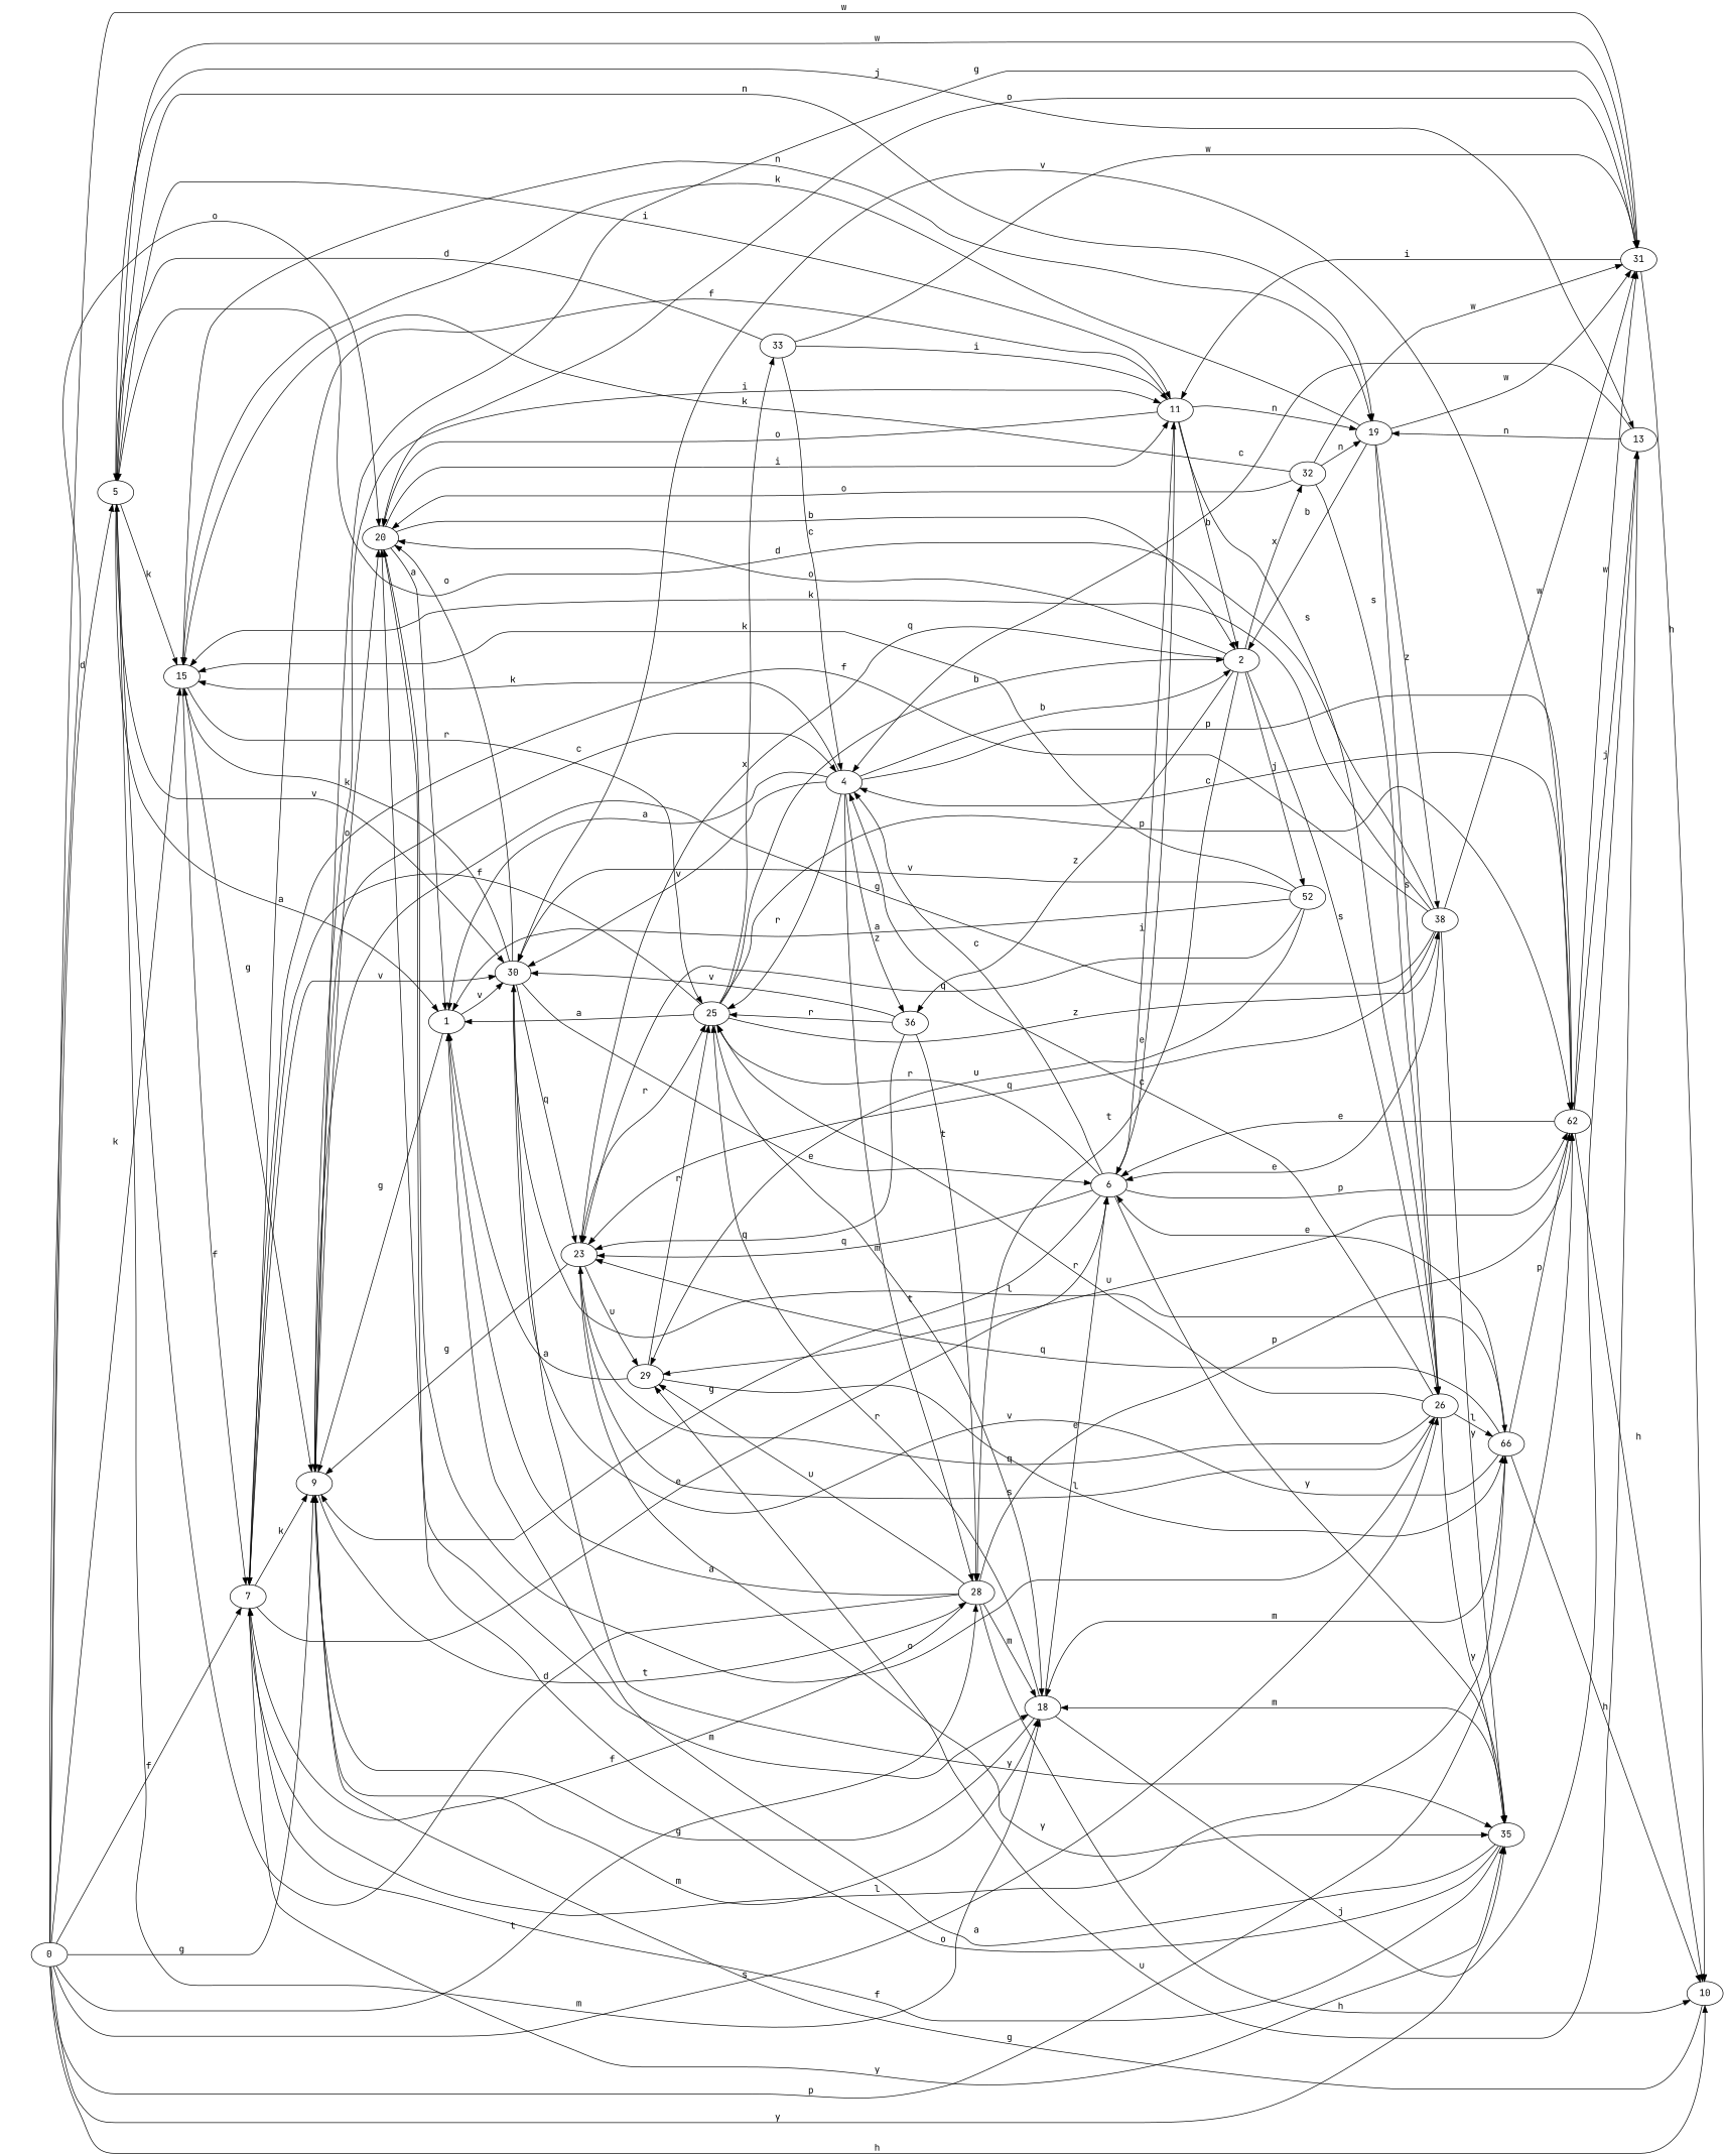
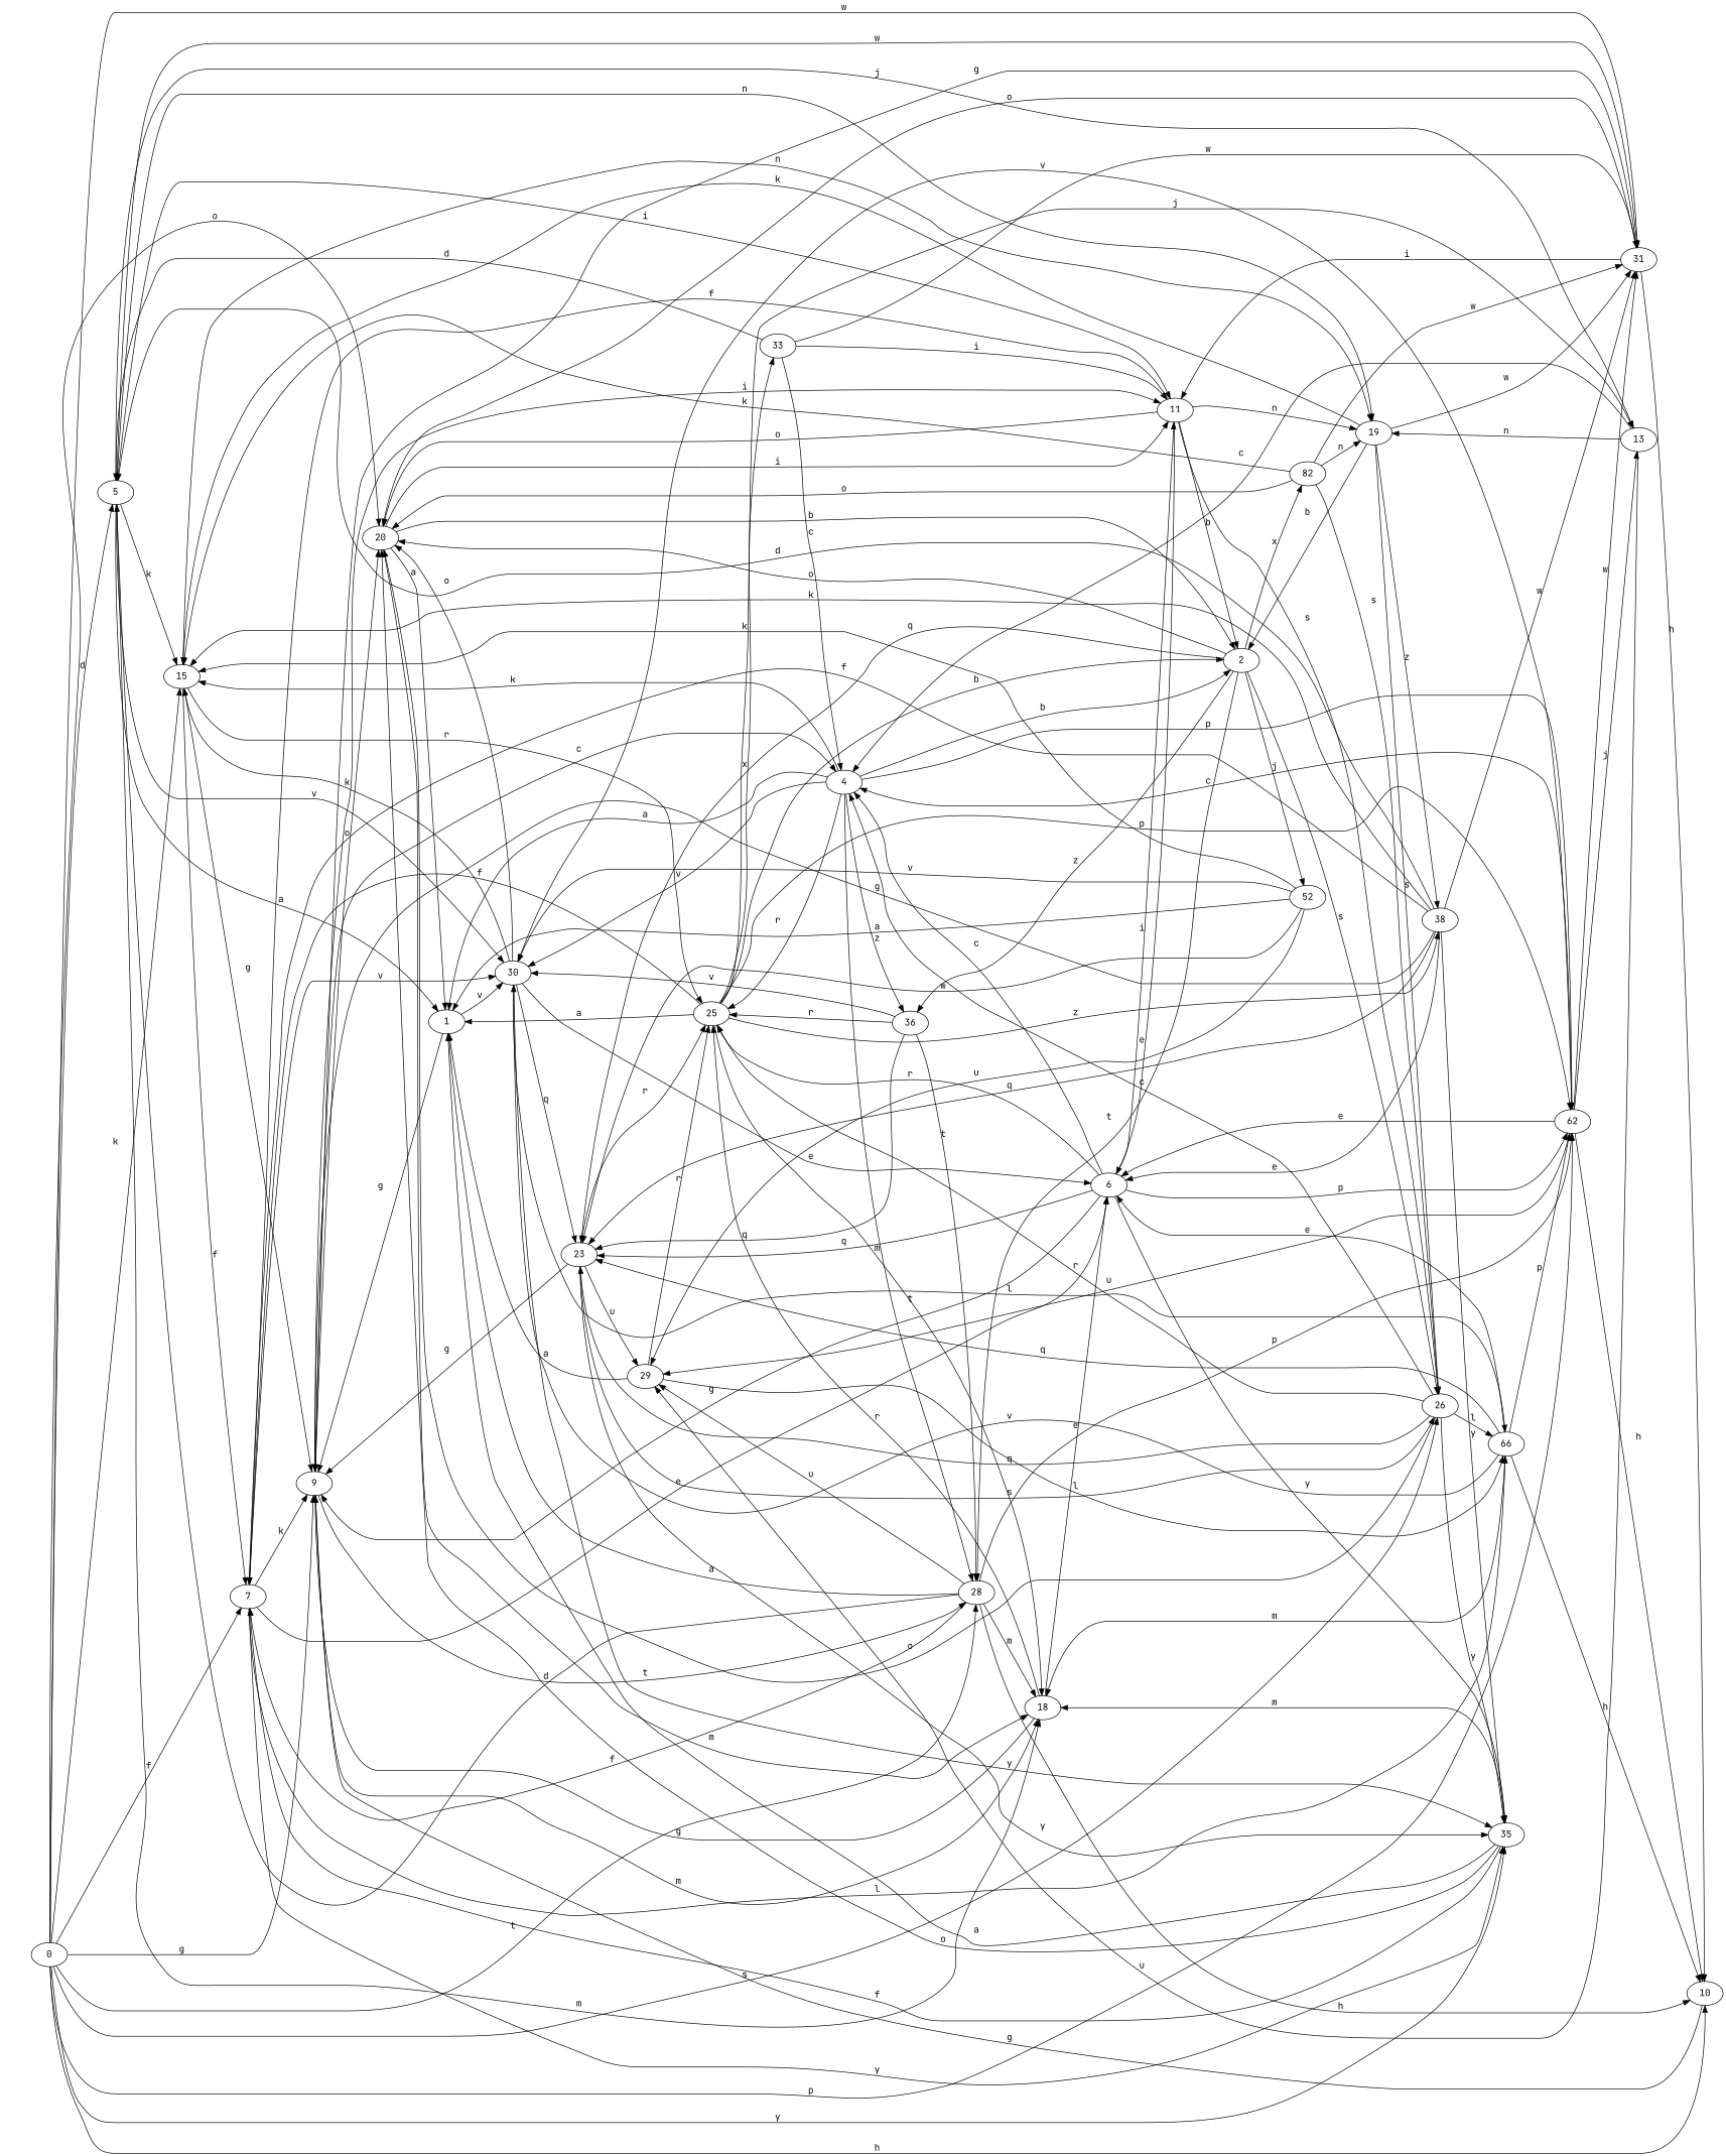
  strict digraph {
    fontname="JetBrains Mono"
    rankdir=LR
    node [fontname="JetBrains Mono"]
    edge [fontname="JetBrains Mono"]
    0
    5
    7
    9
    10
    15
    20
    n8 [label=62]
    26
    28
    31
    35
    1
    30
    11
    13
    18
    19
    6
    n20 [label=66]
    4
    25
    2
    29
    23
    n26 [label=52]
-   32
+   32 [label=82]
    36
    38
    33
    0 -> 5 [label=d]
    0 -> 7 [label=f]
    0 -> 9 [label=g]
    0 -> 10 [label=h]
    0 -> 15 [label=k]
    0 -> 20 [label=o]
    0 -> n8 [label=p]
    0 -> 26 [label=s]
    0 -> 28 [label=t]
    0 -> 31 [label=w]
    0 -> 35 [label=y]
    5 -> 15 [label=k]
    5 -> 31 [label=w]
    5 -> 1 [label=a]
    5 -> 30 [label=v]
    5 -> 11 [label=i]
    5 -> 13 [label=j]
    5 -> 18 [label=m]
    5 -> 19 [label=n]
    7 -> 9 [label=k]
    7 -> 35 [label=y]
    7 -> 30 [label=v]
    7 -> 6 [label=e]
    7 -> n20 [label=l]
    9 -> 20 [label=o]
    9 -> 28 [label=t]
    9 -> 11 [label=i]
    9 -> 18 [label=m]
    9 -> 4 [label=c]
    10 -> 9 [label=g]
    15 -> 7 [label=f]
    15 -> 9 [label=g]
    15 -> 19 [label=n]
    15 -> 25 [label=r]
    20 -> 1 [label=a]
    20 -> 11 [label=i]
    20 -> 18 [label=m]
    20 -> 2 [label=b]
    n8 -> 10 [label=h]
    n8 -> 31 [label=w]
    n8 -> 30 [label=v]
    n8 -> 13 [label=j]
    n8 -> 6 [label=e]
    n8 -> 4 [label=c]
    n8 -> 29 [label=u]
    26 -> 20 [label=o]
    26 -> 35 [label=y]
    26 -> n20 [label=l]
    26 -> 4 [label=c]
    26 -> 25 [label=r]
    26 -> 23 [label=q]
    28 -> 5 [label=d]
    28 -> 7 [label=f]
    28 -> 10 [label=h]
    28 -> n8 [label=p]
    28 -> 1 [label=a]
    28 -> 18 [label=m]
    28 -> 29 [label=u]
    31 -> 9 [label=g]
    31 -> 10 [label=h]
    31 -> 20 [label=o]
    31 -> 11 [label=i]
    35 -> 7 [label=f]
    35 -> 20 [label=o]
    35 -> 1 [label=a]
    35 -> 18 [label=m]
    1 -> 9 [label=g]
    1 -> 30 [label=v]
    30 -> 15 [label=k]
    30 -> 20 [label=o]
    30 -> 35 [label=y]
    30 -> 6 [label=e]
    30 -> n20 [label=l]
    30 -> 23 [label=q]
    11 -> 7 [label=f]
    11 -> 20 [label=o]
    11 -> 26 [label=s]
    11 -> 19 [label=n]
    11 -> 6 [label=e]
    11 -> 2 [label=b]
    13 -> 19 [label=n]
    13 -> 4 [label=c]
    13 -> 29 [label=u]
    18 -> 9 [label=g]
    18 -> 6 [label=e]
    18 -> 25 [label=r]
    19 -> 15 [label=k]
    19 -> 26 [label=s]
    19 -> 31 [label=w]
    19 -> 2 [label=b]
    19 -> 38 [label=z]
    6 -> 9 [label=g]
    6 -> n8 [label=p]
    6 -> 35 [label=y]
    6 -> 11 [label=i]
    6 -> 4 [label=c]
    6 -> 25 [label=r]
    6 -> 23 [label=q]
    n20 -> 10 [label=h]
    n20 -> n8 [label=p]
    n20 -> 30 [label=v]
    n20 -> 18 [label=m]
    n20 -> 6 [label=e]
    n20 -> 23 [label=q]
    4 -> 15 [label=k]
    4 -> n8 [label=p]
    4 -> 28 [label=t]
    4 -> 1 [label=a]
    4 -> 30 [label=v]
    4 -> 25 [label=r]
    4 -> 2 [label=b]
    4 -> 36 [label=z]
    25 -> 7 [label=f]
    25 -> n8 [label=p]
    25 -> 1 [label=a]
-   18 -> 13 [label=j]
+   25 -> 13 [label=j]
    25 -> 18 [label=m]
    25 -> 2 [label=b]
    25 -> 38 [label=z]
    25 -> 33 [label=x]
    2 -> 20 [label=o]
    2 -> 26 [label=s]
    2 -> 28 [label=t]
    2 -> 23 [label=q]
    2 -> n26 [label=j]
    2 -> 32 [label=x]
    2 -> 36 [label=z]
    29 -> 1 [label=a]
    29 -> n20 [label=l]
    29 -> 25 [label=r]
    23 -> 9 [label=g]
    23 -> 26 [label=s]
    23 -> 35 [label=y]
    23 -> 25 [label=r]
    23 -> 29 [label=u]
    n26 -> 15 [label=k]
    n26 -> 1 [label=a]
    n26 -> 30 [label=v]
    n26 -> 29 [label=u]
-   n26 -> 23 [label=q]
+   n26 -> 23 [label=w]
    32 -> 15 [label=k]
    32 -> 20 [label=o]
    32 -> 26 [label=s]
    32 -> 31 [label=w]
    32 -> 19 [label=n]
    36 -> 28 [label=t]
    36 -> 30 [label=v]
    36 -> 25 [label=r]
    36 -> 23 [label=q]
    38 -> 5 [label=d]
    38 -> 7 [label=f]
    38 -> 9 [label=g]
    38 -> 15 [label=k]
    38 -> 31 [label=w]
    38 -> 35 [label=y]
    38 -> 6 [label=e]
    38 -> 23 [label=q]
    33 -> 5 [label=d]
    33 -> 31 [label=w]
    33 -> 11 [label=i]
    33 -> 4 [label=c]
  }
